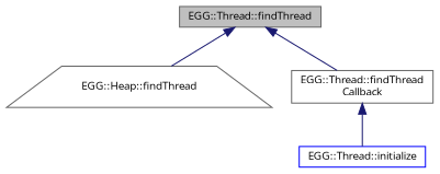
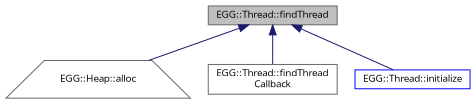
  digraph {
    fontname="Open Sans"
    rankdir=TB
    node [color=gray40 fillcolor=white fontname="Open Sans" fontsize=10 shape=box style=filled]
    edge [color=midnightblue dir=back fontname="Open Sans" fontsize=10 labelfontname=FreeMono labelfontsize=10 style=solid]
    n1 [fillcolor=grey75 fontcolor=black height=0.2 label="EGG::Thread::findThread" width=0.4]
-   n2 [height=0.2 label="EGG::Heap::findThread" shape=trapezium width=0.4]
+   n2 [height=0.2 label="EGG::Heap::alloc" shape=trapezium width=0.4]
    n3 [height=0.2 label="EGG::Thread::findThread\lCallback" width=0.4]
    n4 [color=blue height=0.2 label="EGG::Thread::initialize" width=0.4]
    n1 -> n2
    n1 -> n3
-   n3 -> n4
+   n1 -> n4
  }
